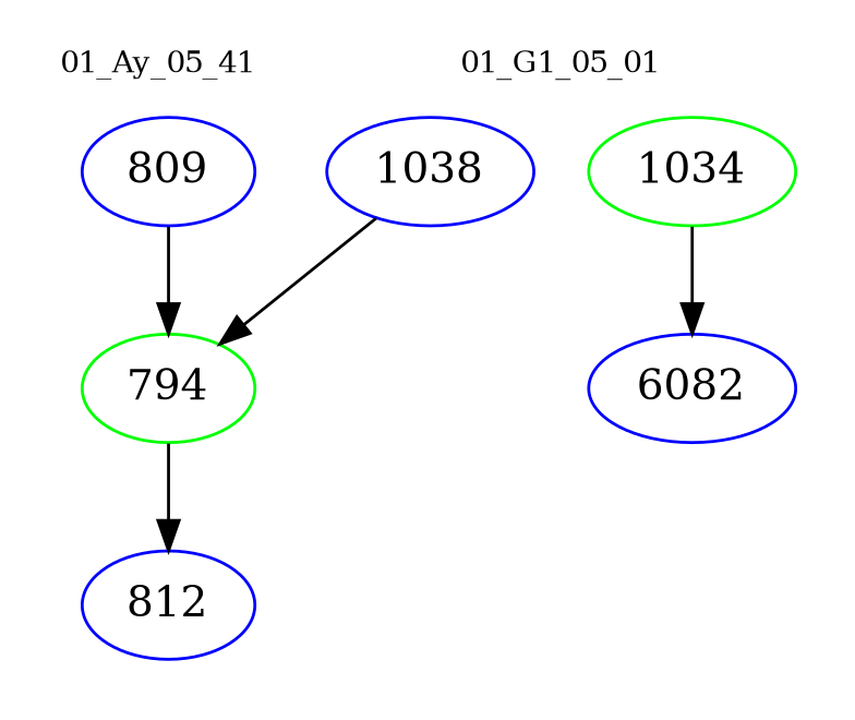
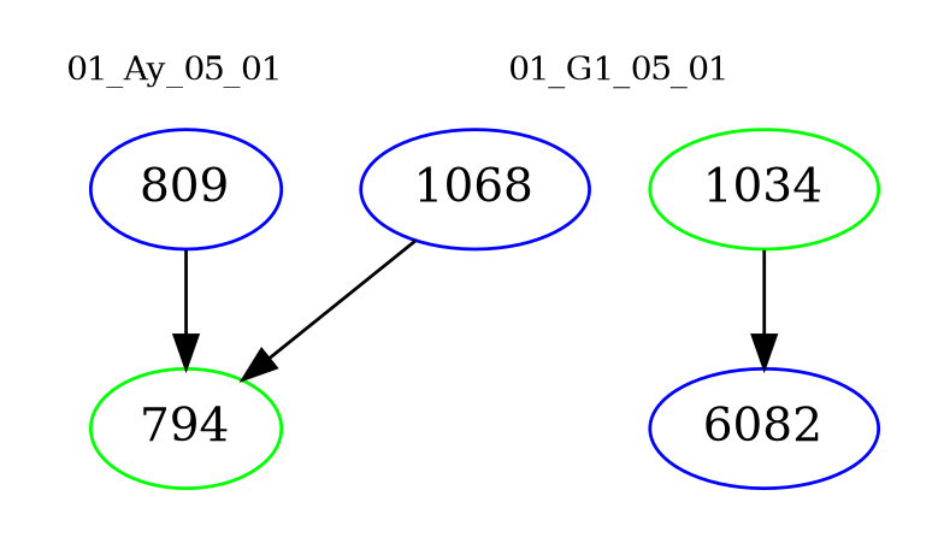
  digraph {
    node [color=blue]
    edge [color=black]
    n1 [label=809]
    n2 [color=green label=794]
-   n3 [label=812]
-   n4 [label=1038]
+   n4 [label=1068]
    n5 [color=green label=1034]
    n6 [label=6082]
    subgraph cluster_1 {
      color=white
      fontsize=10
-     label="01_Ay_05_41"
+     label="01_Ay_05_01"
      n1
      n2
-     n3
    }
    subgraph cluster_2 {
      color=white
      fontsize=10
      label="01_G1_05_01"
      n4
      n5
      n6
    }
    n1 -> n2
-   n2 -> n3
    n4 -> n2
    n5 -> n6
  }
